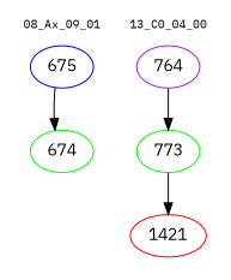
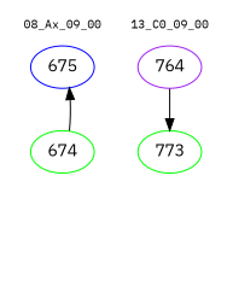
  digraph {
    fontname="IBM Plex Mono"
    node [color=green fontname="IBM Plex Mono"]
    edge [color=black fontname="IBM Plex Mono"]
    n1 [color=blue label=675]
    n2 [label=674]
    n3 [color=purple label=764]
    n4 [label=773]
-   n5 [color=red label=1421]
    subgraph cluster_1 {
      color=white
      fontsize=10
-     label="08_Ax_09_01"
+     label="08_Ax_09_00"
      n1
      n2
    }
    subgraph cluster_2 {
      color=white
      fontsize=10
-     label="13_C0_04_00"
+     label="13_C0_09_00"
      n3
      n4
-     n5
    }
-   n1 -> n2
+   n2 -> n1
    n3 -> n4
-   n4 -> n5
  }
